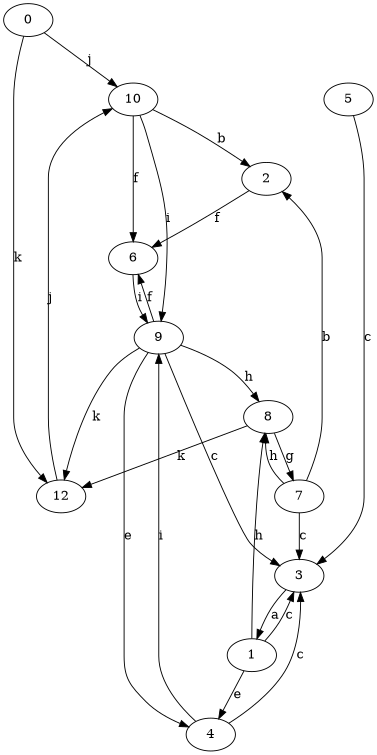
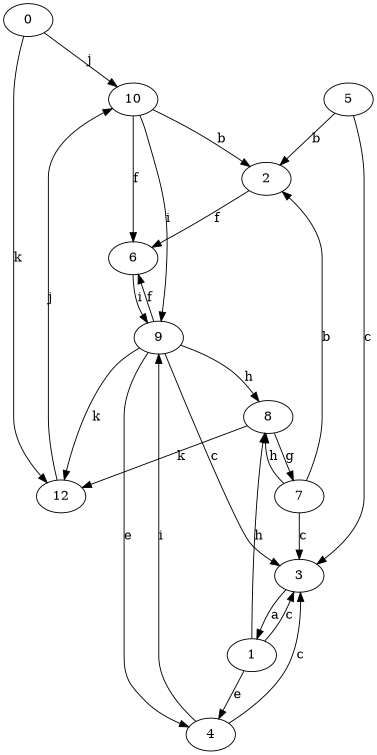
  strict digraph {
    0
    10
    12
    2
    6
    9
    1
    3
    4
    8
    7
    5
    0 -> 10 [label=j]
    0 -> 12 [label=k]
    10 -> 2 [label=b]
    10 -> 6 [label=f]
    10 -> 9 [label=i]
    12 -> 10 [label=j]
    2 -> 6 [label=f]
    6 -> 9 [label=i]
    9 -> 12 [label=k]
    9 -> 6 [label=f]
    9 -> 3 [label=c]
    9 -> 4 [label=e]
    9 -> 8 [label=h]
    1 -> 3 [label=c]
    1 -> 4 [label=e]
    1 -> 8 [label=h]
    3 -> 1 [label=a]
    4 -> 9 [label=i]
    4 -> 3 [label=c]
    8 -> 12 [label=k]
    8 -> 7 [label=g]
    7 -> 2 [label=b]
    7 -> 3 [label=c]
    7 -> 8 [label=h]
+   5 -> 2 [label=b]
    5 -> 3 [label=c]
  }
